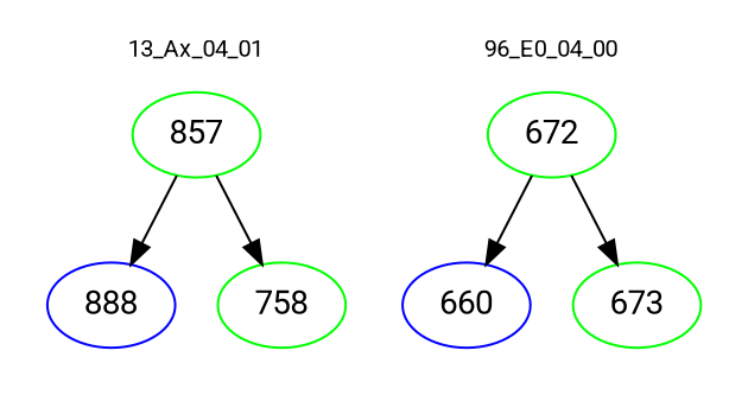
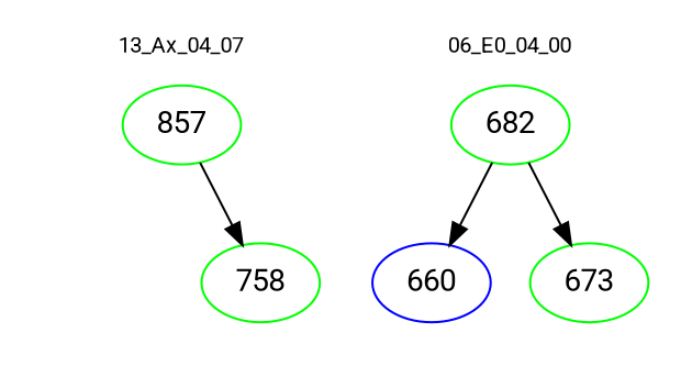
  digraph {
    fontname=Roboto
    node [color=green fontname=Roboto]
    edge [color=black fontname=Roboto]
    n1 [label=857]
-   n2 [color=blue label=888]
    n3 [label=758]
-   n4 [label=672]
+   n4 [label=682]
    n5 [color=blue label=660]
    n6 [label=673]
    subgraph cluster_1 {
      color=white
      fontsize=10
-     label="13_Ax_04_01"
+     label="13_Ax_04_07"
      n1
-     n2
      n3
    }
    subgraph cluster_2 {
      color=white
      fontsize=10
-     label="96_E0_04_00"
+     label="06_E0_04_00"
      n4
      n5
      n6
    }
-   n1 -> n2
    n1 -> n3
    n4 -> n5
    n4 -> n6
  }
